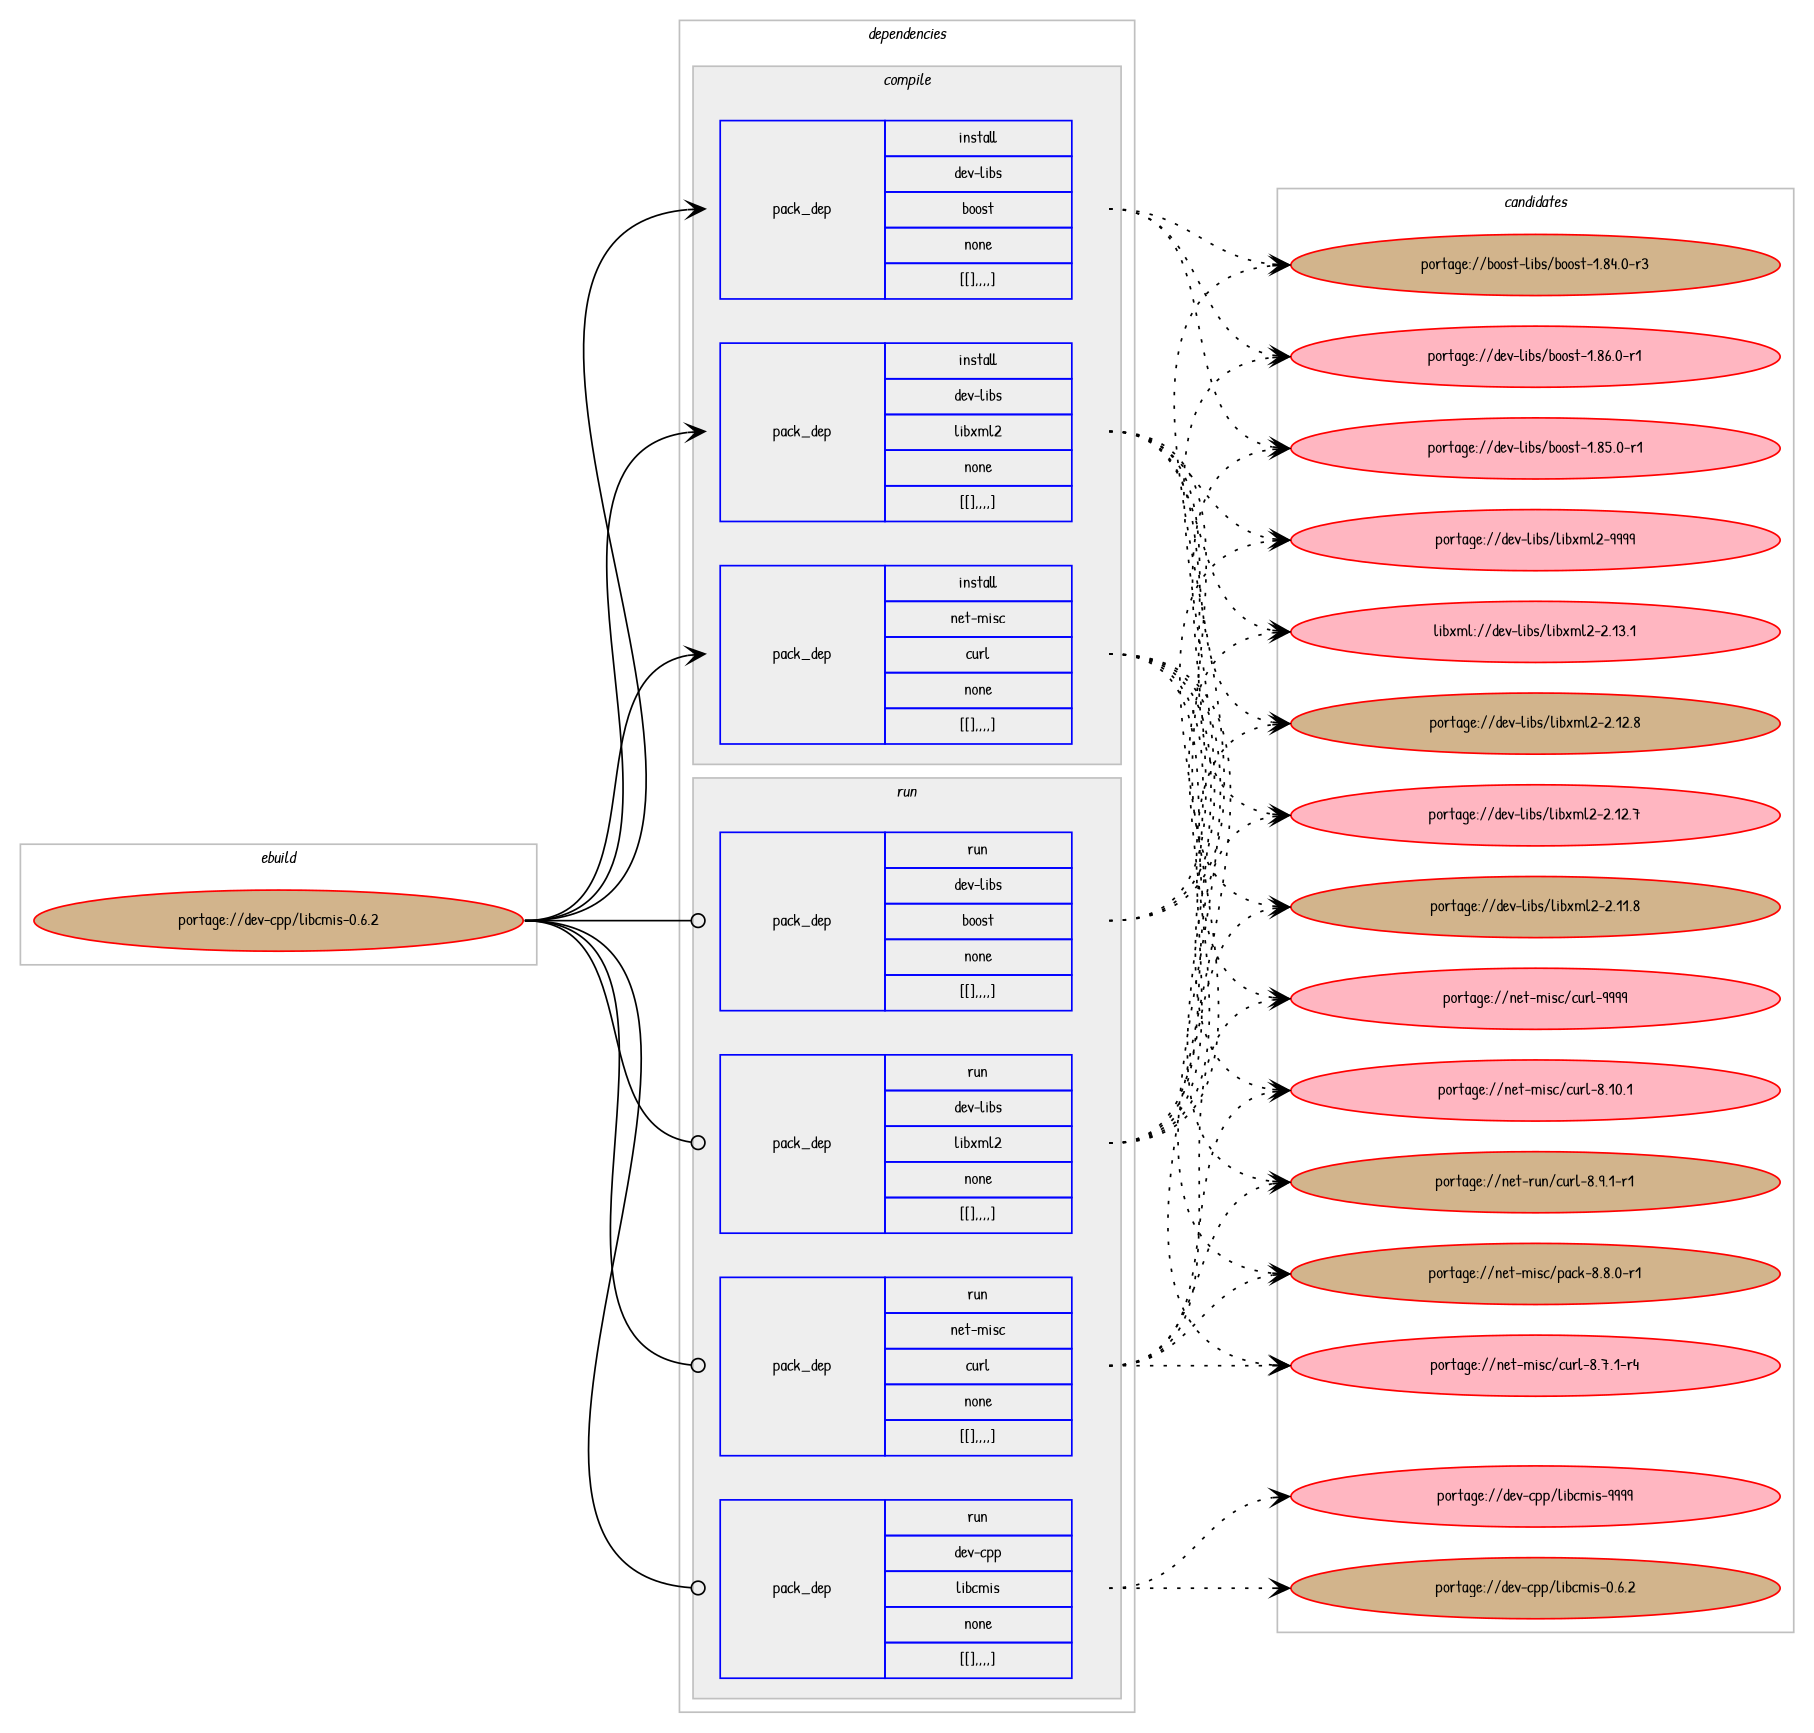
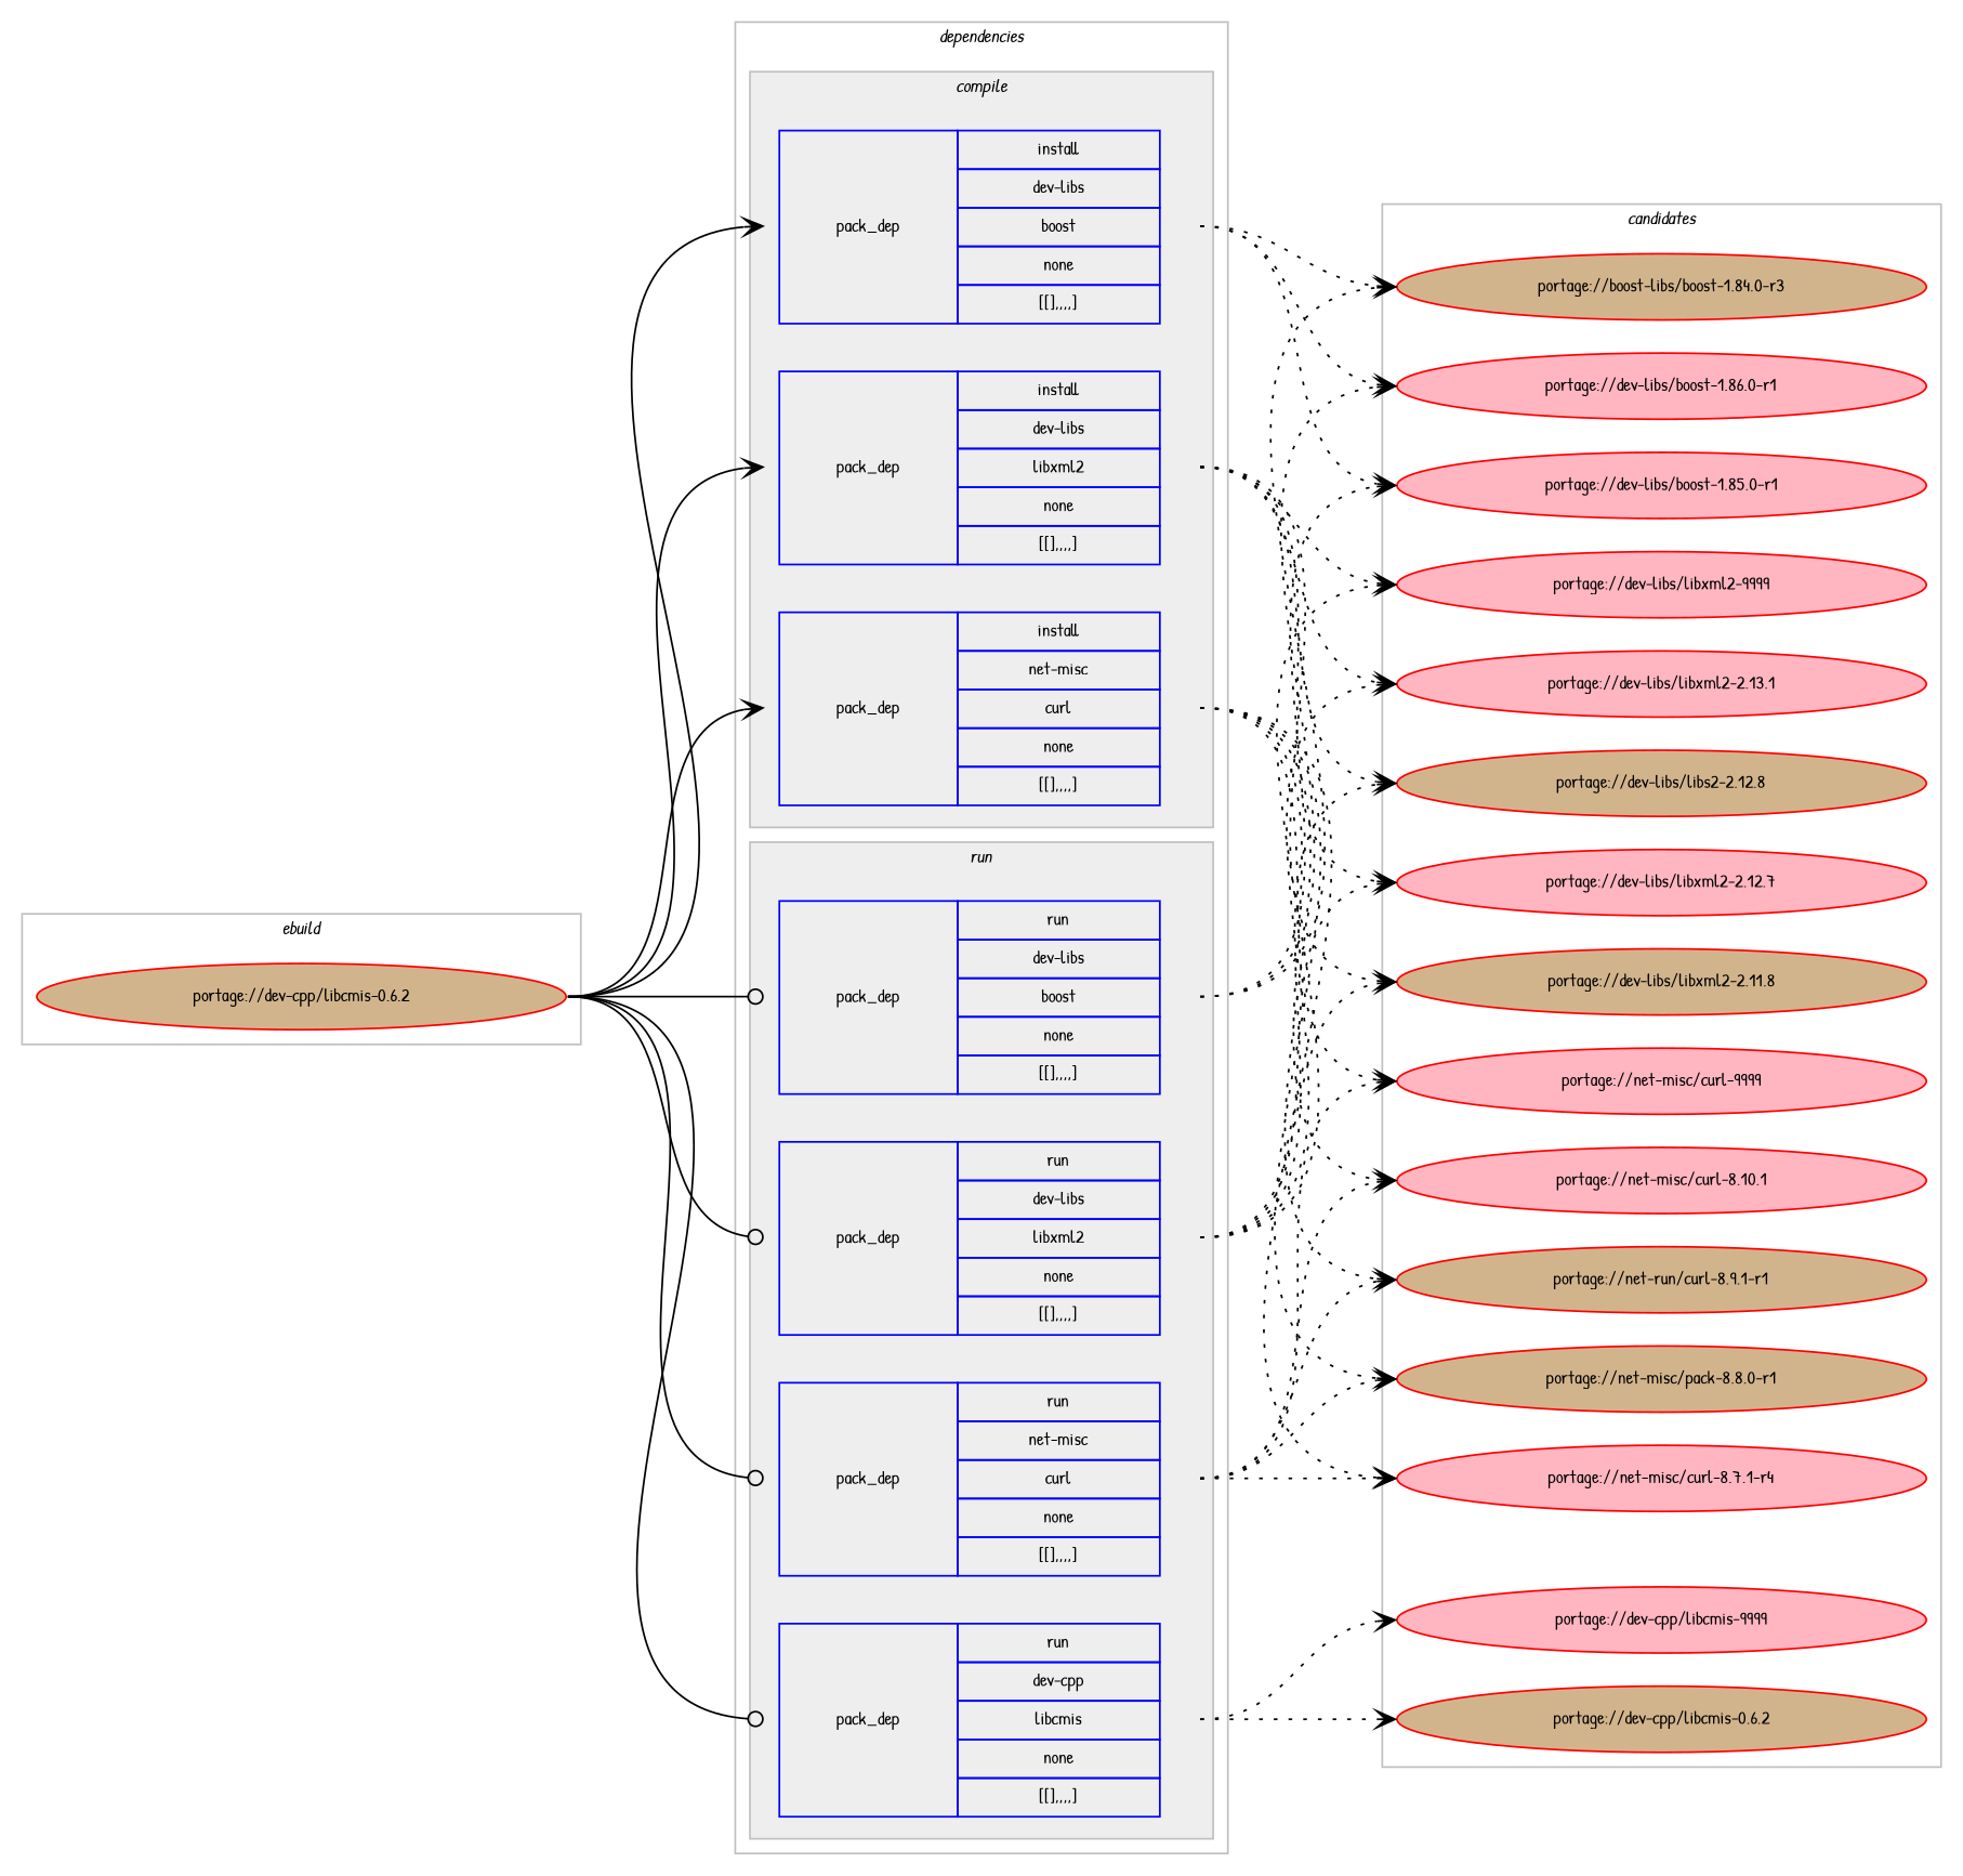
  digraph {
    compound=true
    concentrate=true
    fontname="Patrick Hand"
    fontsize=10
    newrank=true
    rankdir=LR
    ranksep=1.5
    node [color=red fillcolor=lightpink fontname="Patrick Hand" fontsize=10 style=filled]
    edge [arrowhead=vee fontname="Patrick Hand" headport=w style=dotted tailport=e weight=100]
    n1 [fillcolor=tan label="portage://dev-cpp/libcmis-0.6.2" width=4]
    n2 [color=blue label=<<TABLE BORDER="0" CELLBORDER="1" CELLSPACING="0" CELLPADDING="4" WIDTH="220"><TR><TD ROWSPAN="6" CELLPADDING="30">pack_dep</TD></TR><TR><TD WIDTH="110">install</TD></TR><TR><TD>dev-libs</TD></TR><TR><TD>boost</TD></TR><TR><TD>none</TD></TR><TR><TD>[[],,,,]</TD></TR></TABLE>> shape=none fillcolor="" style=""]
    n3 [color=blue label=<<TABLE BORDER="0" CELLBORDER="1" CELLSPACING="0" CELLPADDING="4" WIDTH="220"><TR><TD ROWSPAN="6" CELLPADDING="30">pack_dep</TD></TR><TR><TD WIDTH="110">install</TD></TR><TR><TD>dev-libs</TD></TR><TR><TD>libxml2</TD></TR><TR><TD>none</TD></TR><TR><TD>[[],,,,]</TD></TR></TABLE>> shape=none fillcolor="" style=""]
    n4 [color=blue label=<<TABLE BORDER="0" CELLBORDER="1" CELLSPACING="0" CELLPADDING="4" WIDTH="220"><TR><TD ROWSPAN="6" CELLPADDING="30">pack_dep</TD></TR><TR><TD WIDTH="110">install</TD></TR><TR><TD>net-misc</TD></TR><TR><TD>curl</TD></TR><TR><TD>none</TD></TR><TR><TD>[[],,,,]</TD></TR></TABLE>> shape=none fillcolor="" style=""]
    n5 [color=blue label=<<TABLE BORDER="0" CELLBORDER="1" CELLSPACING="0" CELLPADDING="4" WIDTH="220"><TR><TD ROWSPAN="6" CELLPADDING="30">pack_dep</TD></TR><TR><TD WIDTH="110">run</TD></TR><TR><TD>dev-libs</TD></TR><TR><TD>boost</TD></TR><TR><TD>none</TD></TR><TR><TD>[[],,,,]</TD></TR></TABLE>> shape=none fillcolor="" style=""]
    n6 [color=blue label=<<TABLE BORDER="0" CELLBORDER="1" CELLSPACING="0" CELLPADDING="4" WIDTH="220"><TR><TD ROWSPAN="6" CELLPADDING="30">pack_dep</TD></TR><TR><TD WIDTH="110">run</TD></TR><TR><TD>dev-libs</TD></TR><TR><TD>libxml2</TD></TR><TR><TD>none</TD></TR><TR><TD>[[],,,,]</TD></TR></TABLE>> shape=none fillcolor="" style=""]
    n7 [color=blue label=<<TABLE BORDER="0" CELLBORDER="1" CELLSPACING="0" CELLPADDING="4" WIDTH="220"><TR><TD ROWSPAN="6" CELLPADDING="30">pack_dep</TD></TR><TR><TD WIDTH="110">run</TD></TR><TR><TD>net-misc</TD></TR><TR><TD>curl</TD></TR><TR><TD>none</TD></TR><TR><TD>[[],,,,]</TD></TR></TABLE>> shape=none fillcolor="" style=""]
    n8 [color=blue label=<<TABLE BORDER="0" CELLBORDER="1" CELLSPACING="0" CELLPADDING="4" WIDTH="220"><TR><TD ROWSPAN="6" CELLPADDING="30">pack_dep</TD></TR><TR><TD WIDTH="110">run</TD></TR><TR><TD>dev-cpp</TD></TR><TR><TD>libcmis</TD></TR><TR><TD>none</TD></TR><TR><TD>[[],,,,]</TD></TR></TABLE>> shape=none fillcolor="" style=""]
    n9 [label="portage://dev-libs/boost-1.86.0-r1" width=4]
    n10 [label="portage://dev-libs/boost-1.85.0-r1" width=4]
    n11 [fillcolor=tan label="portage://boost-libs/boost-1.84.0-r3" width=4]
    n12 [label="portage://dev-libs/libxml2-9999" width=4]
-   n13 [label="libxml://dev-libs/libxml2-2.13.1" width=4]
-   n14 [fillcolor=tan label="portage://dev-libs/libxml2-2.12.8" width=4]
+   n13 [label="portage://dev-libs/libxml2-2.13.1" width=4]
+   n14 [fillcolor=tan label="portage://dev-libs/libs2-2.12.8" width=4]
    n15 [label="portage://dev-libs/libxml2-2.12.7" width=4]
    n16 [fillcolor=tan label="portage://dev-libs/libxml2-2.11.8" width=4]
    n17 [label="portage://net-misc/curl-9999" width=4]
    n18 [label="portage://net-misc/curl-8.10.1" width=4]
    n19 [fillcolor=tan label="portage://net-run/curl-8.9.1-r1" width=4]
    n20 [fillcolor=tan label="portage://net-misc/pack-8.8.0-r1" width=4]
    n21 [label="portage://net-misc/curl-8.7.1-r4" width=4]
    n22 [label="portage://dev-cpp/libcmis-9999" width=4]
    n23 [fillcolor=tan label="portage://dev-cpp/libcmis-0.6.2" width=4]
    subgraph cluster_1 {
      color=gray
      label=<<i>ebuild</i>>
      n1
    }
    subgraph cluster_2 {
      color=gray
      label=<<i>dependencies</i>>
      subgraph cluster_3 {
        color=gray
        fillcolor="#eeeeee"
        label=<<i>compile</i>>
        style=filled
        subgraph sub_4 {
          color=gray
          fillcolor="#eeeeee"
          label=<<i>compile</i>>
          style=filled
          n2
        }
        subgraph sub_5 {
          color=gray
          fillcolor="#eeeeee"
          label=<<i>compile</i>>
          style=filled
          n3
        }
        subgraph sub_6 {
          color=gray
          fillcolor="#eeeeee"
          label=<<i>compile</i>>
          style=filled
          n4
        }
      }
      subgraph cluster_7 {
        color=gray
        fillcolor="#eeeeee"
        label=<<i>compile and run</i>>
        style=filled
      }
      subgraph cluster_8 {
        color=gray
        fillcolor="#eeeeee"
        label=<<i>run</i>>
        style=filled
        subgraph sub_9 {
          color=gray
          fillcolor="#eeeeee"
          label=<<i>run</i>>
          style=filled
          n5
        }
        subgraph sub_10 {
          color=gray
          fillcolor="#eeeeee"
          label=<<i>run</i>>
          style=filled
          n6
        }
        subgraph sub_11 {
          color=gray
          fillcolor="#eeeeee"
          label=<<i>run</i>>
          style=filled
          n7
        }
        subgraph sub_12 {
          color=gray
          fillcolor="#eeeeee"
          label=<<i>run</i>>
          style=filled
          n8
        }
      }
    }
    subgraph cluster_13 {
      color=gray
      label=<<i>candidates</i>>
      rank=same
      subgraph sub_14 {
        color=black
        label=<<i>candidates</i>>
        nodesep=1
        rank=same
        n9
        n10
        n11
      }
      subgraph sub_15 {
        color=black
        label=<<i>candidates</i>>
        nodesep=1
        rank=same
        n12
        n13
        n14
        n15
        n16
      }
      subgraph sub_16 {
        color=black
        label=<<i>candidates</i>>
        nodesep=1
        rank=same
        n17
        n18
        n19
        n20
        n21
      }
      subgraph sub_17 {
        color=black
        label=<<i>candidates</i>>
        nodesep=1
        rank=same
        n9
        n10
        n11
      }
      subgraph sub_18 {
        color=black
        label=<<i>candidates</i>>
        nodesep=1
        rank=same
        n12
        n13
        n14
        n15
        n16
      }
      subgraph sub_19 {
        color=black
        label=<<i>candidates</i>>
        nodesep=1
        rank=same
        n17
        n18
        n19
        n20
        n21
      }
      subgraph sub_20 {
        color=black
        label=<<i>candidates</i>>
        nodesep=1
        rank=same
        n22
        n23
      }
    }
    n1 -> n2 [style=solid weight=20]
    n1 -> n3 [style=solid weight=20]
    n1 -> n4 [style=solid weight=20]
    n1 -> n5 [arrowhead=odot style=solid weight=20]
    n1 -> n6 [arrowhead=odot style=solid weight=20]
    n1 -> n7 [arrowhead=odot style=solid weight=20]
    n1 -> n8 [arrowhead=odot style=solid weight=20]
    n2 -> n9
    n2 -> n10
    n2 -> n11
    n3 -> n12
    n3 -> n13
    n3 -> n14
    n3 -> n15
    n3 -> n16
    n4 -> n17
    n4 -> n18
    n4 -> n19
    n4 -> n20
    n4 -> n21
    n5 -> n9
    n5 -> n10
    n5 -> n11
    n6 -> n12
    n6 -> n13
    n6 -> n14
    n6 -> n15
    n6 -> n16
    n7 -> n17
    n7 -> n18
    n7 -> n19
    n7 -> n20
    n7 -> n21
    n8 -> n22
    n8 -> n23
  }
